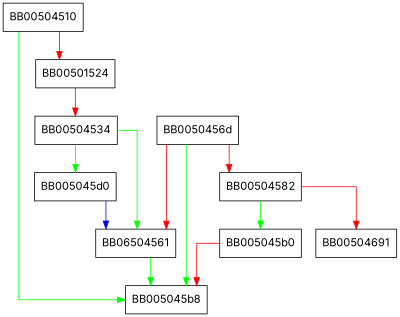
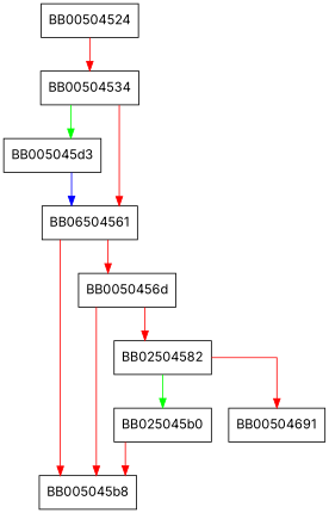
  digraph {
    fontname=Inter
    splines=ortho
    node [fontname=Inter shape=box]
    edge [color=red fontname=Inter]
-   BB00504510
    BB005045b8
-   BB00504524 [label=BB00501524]
+   BB00504524
    BB00504534
-   BB005045d0
+   BB005045d0 [label=BB005045d3]
    n6 [label=BB06504561]
    BB0050456d
-   BB00504582
-   BB005045b0
+   BB00504582 [label=BB02504582]
+   BB005045b0 [label=BB025045b0]
    n10 [label=BB00504691]
-   BB00504510 -> BB005045b8 [color=green]
-   BB00504510 -> BB00504524
    BB00504524 -> BB00504534
    BB00504534 -> BB005045d0 [color=green]
-   BB00504534 -> n6 [color=green]
+   BB00504534 -> n6
    BB005045d0 -> n6 [color=blue]
-   n6 -> BB005045b8 [color=green]
-   BB0050456d -> n6
-   BB0050456d -> BB005045b8 [color=green]
+   n6 -> BB005045b8
+   n6 -> BB0050456d
+   BB0050456d -> BB005045b8
    BB0050456d -> BB00504582
    BB00504582 -> BB005045b0 [color=green]
    BB00504582 -> n10
    BB005045b0 -> BB005045b8
  }
